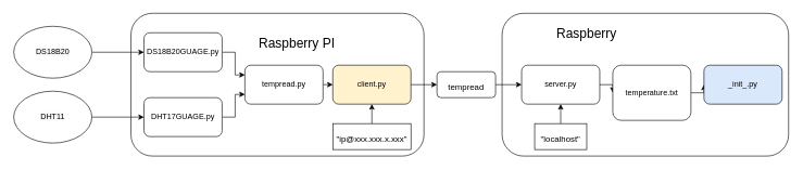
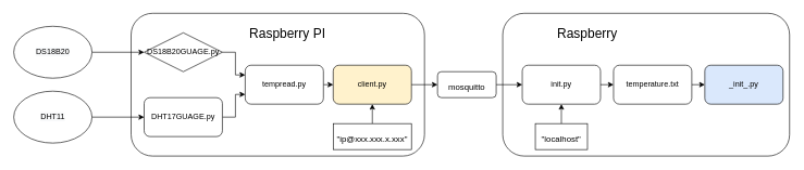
  <mxCell id="0" />
  <mxCell id="1" parent="0" />
  <mxCell id="2" value="" style="rounded=1;whiteSpace=wrap;html=1;" vertex="1" parent="1"><mxGeometry x="770" y="20" width="440" height="220" as="geometry" /></mxCell>
  <mxCell id="3" value="" style="rounded=1;whiteSpace=wrap;html=1;" vertex="1" parent="1"><mxGeometry x="200" y="20" width="450" height="220" as="geometry" /></mxCell>
  <mxCell id="4" style="edgeStyle=orthogonalEdgeStyle;rounded=0;orthogonalLoop=1;jettySize=auto;html=1;exitX=1;exitY=0.5;exitDx=0;exitDy=0;entryX=0;entryY=0.25;entryDx=0;entryDy=0;" edge="1" parent="1" source="5" target="9"><mxGeometry relative="1" as="geometry" /></mxCell>
- <mxCell id="5" value="DS18B20GUAGE.py" style="rounded=1;whiteSpace=wrap;html=1;" vertex="1" parent="1"><mxGeometry x="220" y="50" width="120" height="60" as="geometry" /></mxCell>
+ <mxCell id="5" value="DS18B20GUAGE.py" style="rhombus;whiteSpace=wrap;html=1;" vertex="1" parent="1"><mxGeometry x="220" y="50" width="120" height="60" as="geometry" /></mxCell>
  <mxCell id="6" style="edgeStyle=orthogonalEdgeStyle;rounded=0;orthogonalLoop=1;jettySize=auto;html=1;exitX=1;exitY=0.5;exitDx=0;exitDy=0;entryX=0;entryY=0.75;entryDx=0;entryDy=0;" edge="1" parent="1" source="7" target="9"><mxGeometry relative="1" as="geometry" /></mxCell>
  <mxCell id="7" value="&lt;span&gt;DHT17GUAGE.py&lt;/span&gt;" style="rounded=1;whiteSpace=wrap;html=1;" vertex="1" parent="1"><mxGeometry x="220" y="150" width="120" height="60" as="geometry" /></mxCell>
  <mxCell id="8" style="edgeStyle=orthogonalEdgeStyle;rounded=0;orthogonalLoop=1;jettySize=auto;html=1;exitX=1;exitY=0.5;exitDx=0;exitDy=0;entryX=0;entryY=0.5;entryDx=0;entryDy=0;" edge="1" parent="1" source="9" target="10"><mxGeometry relative="1" as="geometry" /></mxCell>
  <mxCell id="9" value="tempread.py" style="rounded=1;whiteSpace=wrap;html=1;" vertex="1" parent="1"><mxGeometry x="375" y="100" width="120" height="60" as="geometry" /></mxCell>
  <mxCell id="10" value="client.py" style="rounded=1;whiteSpace=wrap;html=1;fillColor=#fff2cc;" vertex="1" parent="1"><mxGeometry x="510" y="100" width="120" height="60" as="geometry" /></mxCell>
  <mxCell id="11" style="edgeStyle=orthogonalEdgeStyle;rounded=0;orthogonalLoop=1;jettySize=auto;html=1;exitX=1;exitY=0.5;exitDx=0;exitDy=0;entryX=0;entryY=0.5;entryDx=0;entryDy=0;fontSize=20;" edge="1" parent="1" source="12" target="5"><mxGeometry relative="1" as="geometry" /></mxCell>
  <mxCell id="12" value="&#10;&#10;&lt;span style=&quot;color: rgb(0, 0, 0); font-family: helvetica; font-size: 12px; font-style: normal; font-weight: 400; letter-spacing: normal; text-align: center; text-indent: 0px; text-transform: none; word-spacing: 0px; background-color: rgb(248, 249, 250); display: inline; float: none;&quot;&gt;DS18B20&lt;/span&gt;&#10;&#10;" style="ellipse;whiteSpace=wrap;html=1;" vertex="1" parent="1"><mxGeometry x="20" y="40" width="120" height="80" as="geometry" /></mxCell>
  <mxCell id="13" style="edgeStyle=orthogonalEdgeStyle;rounded=0;orthogonalLoop=1;jettySize=auto;html=1;exitX=1;exitY=0.5;exitDx=0;exitDy=0;entryX=0;entryY=0.5;entryDx=0;entryDy=0;fontSize=20;" edge="1" parent="1" source="14" target="7"><mxGeometry relative="1" as="geometry" /></mxCell>
  <mxCell id="14" value="&lt;span style=&quot;color: rgb(0 , 0 , 0) ; font-family: &amp;#34;helvetica&amp;#34; ; font-size: 12px ; font-style: normal ; font-weight: 400 ; letter-spacing: normal ; text-align: center ; text-indent: 0px ; text-transform: none ; word-spacing: 0px ; background-color: rgb(248 , 249 , 250) ; display: inline ; float: none&quot;&gt;DHT11&lt;/span&gt;" style="ellipse;whiteSpace=wrap;html=1;" vertex="1" parent="1"><mxGeometry x="20" y="140" width="120" height="80" as="geometry" /></mxCell>
  <mxCell id="15" style="edgeStyle=orthogonalEdgeStyle;rounded=0;orthogonalLoop=1;jettySize=auto;html=1;exitX=1;exitY=0.5;exitDx=0;exitDy=0;entryX=0;entryY=0.5;entryDx=0;entryDy=0;" edge="1" parent="1" source="16" target="18"><mxGeometry relative="1" as="geometry" /></mxCell>
- <mxCell id="16" value="server.py" style="rounded=1;whiteSpace=wrap;html=1;" vertex="1" parent="1"><mxGeometry x="800" y="100" width="120" height="60" as="geometry" /></mxCell>
+ <mxCell id="16" value="init.py" style="rounded=1;whiteSpace=wrap;html=1;" vertex="1" parent="1"><mxGeometry x="800" y="100" width="120" height="60" as="geometry" /></mxCell>
  <mxCell id="17" style="edgeStyle=orthogonalEdgeStyle;rounded=0;orthogonalLoop=1;jettySize=auto;html=1;exitX=1;exitY=0.5;exitDx=0;exitDy=0;entryX=0;entryY=0.5;entryDx=0;entryDy=0;" edge="1" parent="1" source="18" target="19"><mxGeometry relative="1" as="geometry" /></mxCell>
- <mxCell id="18" value="temperature.txt" style="rounded=1;whiteSpace=wrap;html=1;" vertex="1" parent="1"><mxGeometry x="940" y="100" width="120" height="85" as="geometry" /></mxCell>
+ <mxCell id="18" value="temperature.txt" style="rounded=1;whiteSpace=wrap;html=1;" vertex="1" parent="1"><mxGeometry x="940" y="100" width="120" height="60" as="geometry" /></mxCell>
  <mxCell id="19" value="_init_.py" style="rounded=1;whiteSpace=wrap;html=1;fillColor=#dae8fc;" vertex="1" parent="1"><mxGeometry x="1080" y="100" width="120" height="60" as="geometry" /></mxCell>
- <mxCell id="20" value="Raspberry PI" style="text;html=1;strokeColor=none;fillColor=none;align=center;verticalAlign=middle;whiteSpace=wrap;rounded=0;fontSize=20;" vertex="1" parent="1"><mxGeometry x="390" y="55" width="130" height="20" as="geometry" /></mxCell>
+ <mxCell id="20" value="Raspberry PI" style="text;html=1;strokeColor=none;fillColor=none;align=center;verticalAlign=middle;whiteSpace=wrap;rounded=0;fontSize=20;" vertex="1" parent="1"><mxGeometry x="375" y="40" width="130" height="20" as="geometry" /></mxCell>
  <mxCell id="21" value="Raspberry" style="text;html=1;strokeColor=none;fillColor=none;align=center;verticalAlign=middle;whiteSpace=wrap;rounded=0;fontSize=20;" vertex="1" parent="1"><mxGeometry x="835" y="40" width="130" height="20" as="geometry" /></mxCell>
  <mxCell id="22" style="edgeStyle=orthogonalEdgeStyle;rounded=0;orthogonalLoop=1;jettySize=auto;html=1;exitX=0.5;exitY=0;exitDx=0;exitDy=0;entryX=0.5;entryY=1;entryDx=0;entryDy=0;fontSize=20;" edge="1" parent="1" source="23" target="16"><mxGeometry relative="1" as="geometry" /></mxCell>
  <mxCell id="23" value="&lt;font style=&quot;font-size: 13px&quot;&gt;&quot;localhost&quot;&lt;/font&gt;" style="rounded=0;whiteSpace=wrap;html=1;fontSize=20;" vertex="1" parent="1"><mxGeometry x="820" y="190" width="80" height="40" as="geometry" /></mxCell>
  <mxCell id="24" style="edgeStyle=orthogonalEdgeStyle;rounded=0;orthogonalLoop=1;jettySize=auto;html=1;exitX=0.5;exitY=0;exitDx=0;exitDy=0;entryX=0.5;entryY=1;entryDx=0;entryDy=0;fontSize=20;" edge="1" parent="1" source="25" target="10"><mxGeometry relative="1" as="geometry" /></mxCell>
  <mxCell id="25" value="&lt;font style=&quot;font-size: 13px&quot;&gt;&quot;ip@xxx.xxx.x.xxx&quot;&lt;/font&gt;" style="rounded=0;whiteSpace=wrap;html=1;fontSize=20;" vertex="1" parent="1"><mxGeometry x="510" y="190" width="120" height="40" as="geometry" /></mxCell>
  <mxCell id="26" style="edgeStyle=orthogonalEdgeStyle;rounded=0;orthogonalLoop=1;jettySize=auto;html=1;exitX=1;exitY=0.5;exitDx=0;exitDy=0;entryX=0;entryY=0.5;entryDx=0;entryDy=0;fontSize=20;" edge="1" parent="1" source="28" target="16"><mxGeometry relative="1" as="geometry"><mxPoint x="755" y="130" as="sourcePoint" /></mxGeometry></mxCell>
  <mxCell id="27" value="" style="edgeStyle=orthogonalEdgeStyle;rounded=0;orthogonalLoop=1;jettySize=auto;html=1;exitX=1;exitY=0.5;exitDx=0;exitDy=0;entryX=0;entryY=0.5;entryDx=0;entryDy=0;endArrow=classic;endFill=1;" edge="1" parent="1" source="10" target="28"><mxGeometry relative="1" as="geometry"><mxPoint x="630" y="130" as="sourcePoint" /><mxPoint x="650" y="130" as="targetPoint" /></mxGeometry></mxCell>
- <mxCell id="28" value="&lt;font style=&quot;font-size: 13px&quot;&gt;tempread&lt;/font&gt;" style="rounded=1;whiteSpace=wrap;html=1;fontSize=20;" vertex="1" parent="1"><mxGeometry x="670" y="110" width="90" height="40" as="geometry" /></mxCell>
+ <mxCell id="28" value="&lt;font style=&quot;font-size: 13px&quot;&gt;mosquitto&lt;/font&gt;" style="rounded=1;whiteSpace=wrap;html=1;fontSize=20;" vertex="1" parent="1"><mxGeometry x="670" y="110" width="90" height="40" as="geometry" /></mxCell>
